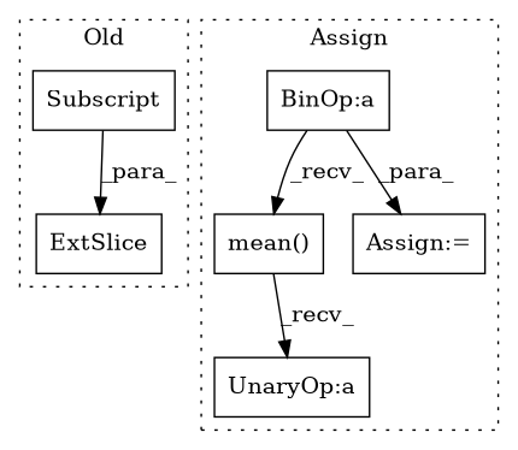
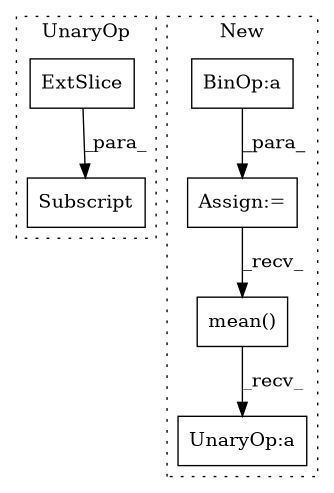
  digraph {
    node [l=3 shape=box]
    n1 [a=85 l=1 label=ExtSlice s=514]
    n2 [a=63 l="9,0" label=Subscript s="514,0"]
    n3 [a=75 l=48 label="mean()" s=989]
    n4 [a=68 label="Assign:=" s=980]
    n5 [a=61 l=56 label="UnaryOp:a" s=988]
    n6 [a=82 label="BinOp:a" s=994]
    subgraph cluster_1 {
-     label=Old
+     label=UnaryOp
      style=dotted
      n1
      n2
    }
    subgraph cluster_2 {
-     label=Assign
+     label=New
      style=dotted
      n3
      n4
      n5
      n6
    }
-   n2 -> n1 [label=_para_]
+   n1 -> n2 [label=_para_]
    n3 -> n5 [label=_recv_]
-   n6 -> n3 [label=_recv_]
+   n4 -> n3 [label=_recv_]
    n6 -> n4 [label=_para_]
  }
